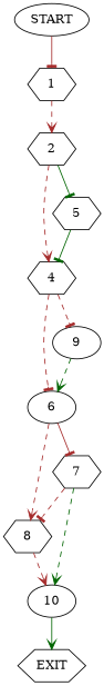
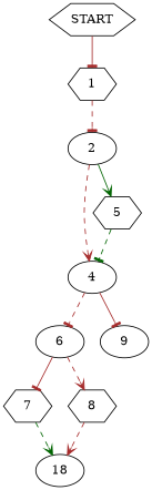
  digraph {
    node [shape=hexagon]
    edge [arrowhead=tee color=brown style=dashed]
-   n1 [label=START shape=ellipse]
+   n1 [label=START]
    1
-   2
-   n4 [label=EXIT]
-   4
+   2 [shape=ellipse]
+   4 [shape=ellipse]
    5
    6 [shape=ellipse]
    9 [shape=ellipse]
    7
    8
-   10 [shape=ellipse]
+   10 [shape=ellipse label=18]
    n1 -> 1 [style=solid]
-   1 -> 2 [arrowhead=vee]
+   1 -> 2
    2 -> 4 [arrowhead=vee]
-   2 -> 5 [color=darkgreen style=solid]
+   2 -> 5 [arrowhead=vee color=darkgreen style=solid]
    4 -> 6
-   4 -> 9
-   5 -> 4 [color=darkgreen style=solid]
+   4 -> 9 [style=solid]
+   5 -> 4 [color=darkgreen]
    6 -> 7 [style=solid]
    6 -> 8 [arrowhead=vee]
-   9 -> 6 [arrowhead=vee color=darkgreen]
-   7 -> 8
    7 -> 10 [arrowhead=vee color=darkgreen]
    8 -> 10 [arrowhead=vee]
-   10 -> n4 [arrowhead=vee color=darkgreen style=solid]
  }
